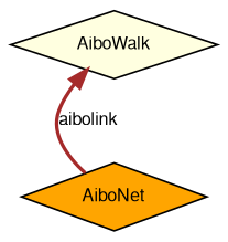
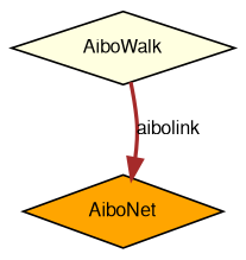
  digraph {
    node [color=black fontname=FreeSans fontsize=10 shape=diamond style=filled]
    n1 [fillcolor=lightyellow fontcolor=black height=0.2 label=AiboWalk width=0.4]
    n2 [fillcolor=orange height=0.2 label=AiboNet width=0.4]
-   n1 -> n2 [color=brown dir=back fontname=FreeSans fontsize=10 label=aibolink labelfontname=FreeSans labelfontsize=10 style=bold]
+   n2 -> n1 [color=brown dir=back fontname=FreeSans fontsize=10 label=aibolink labelfontname=FreeSans labelfontsize=10 style=bold]
  }
